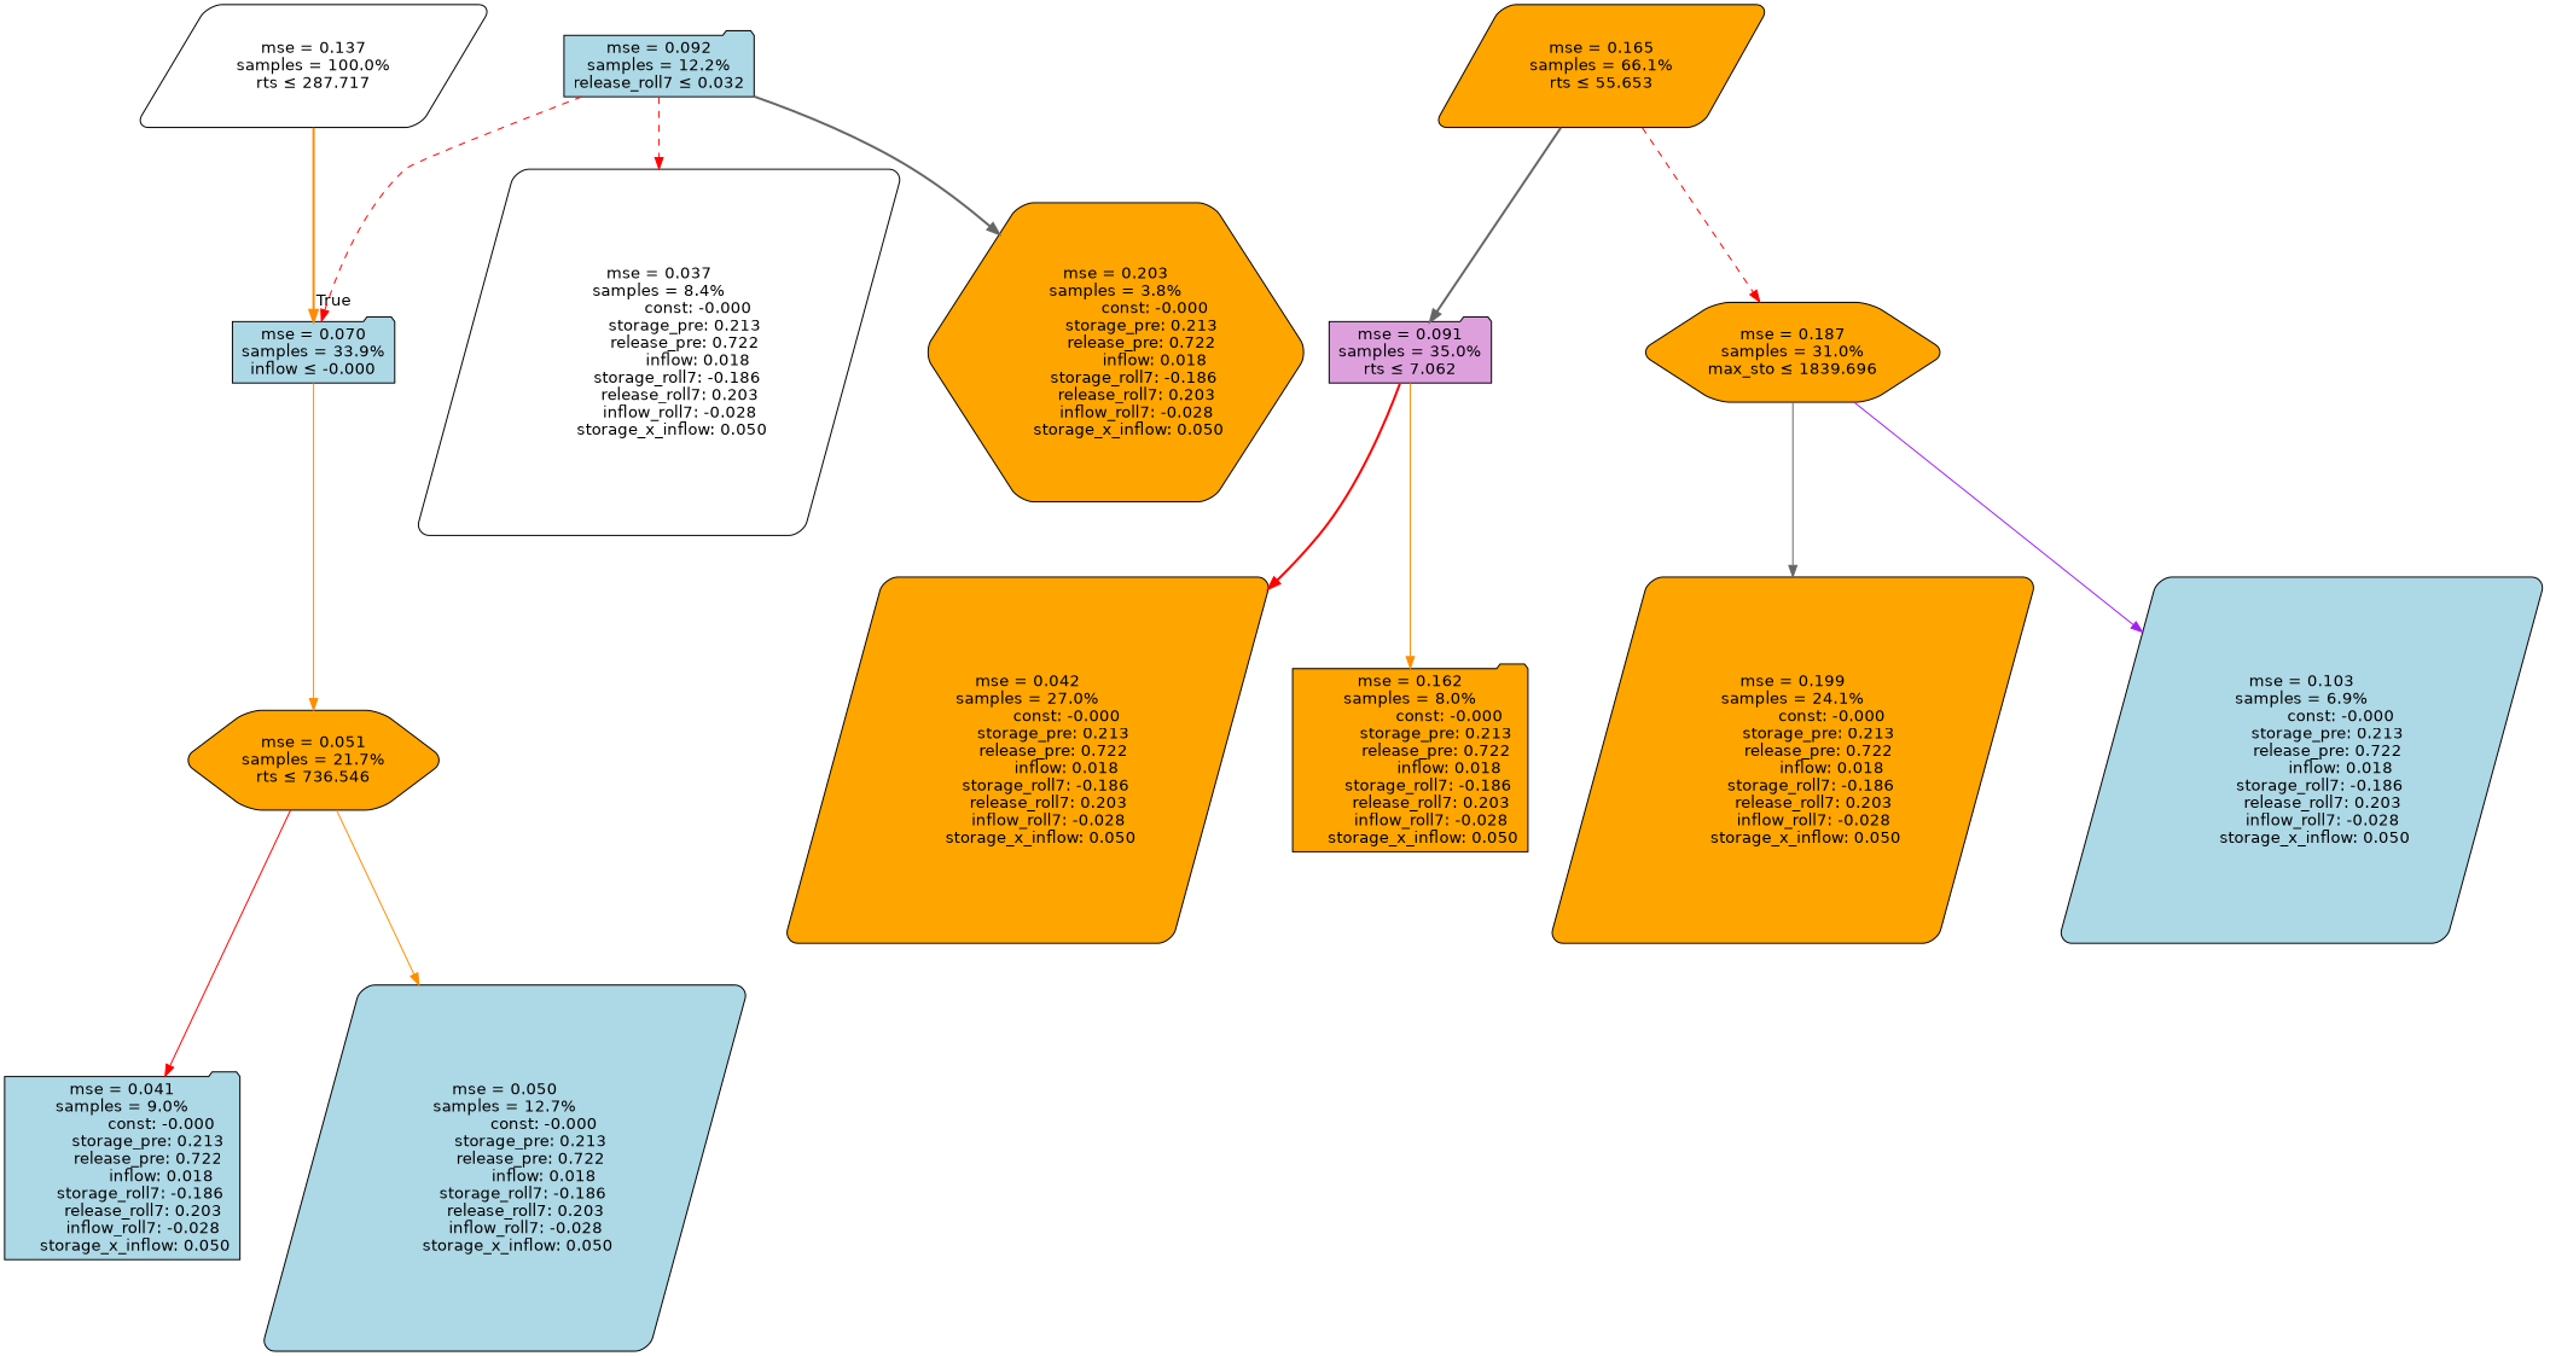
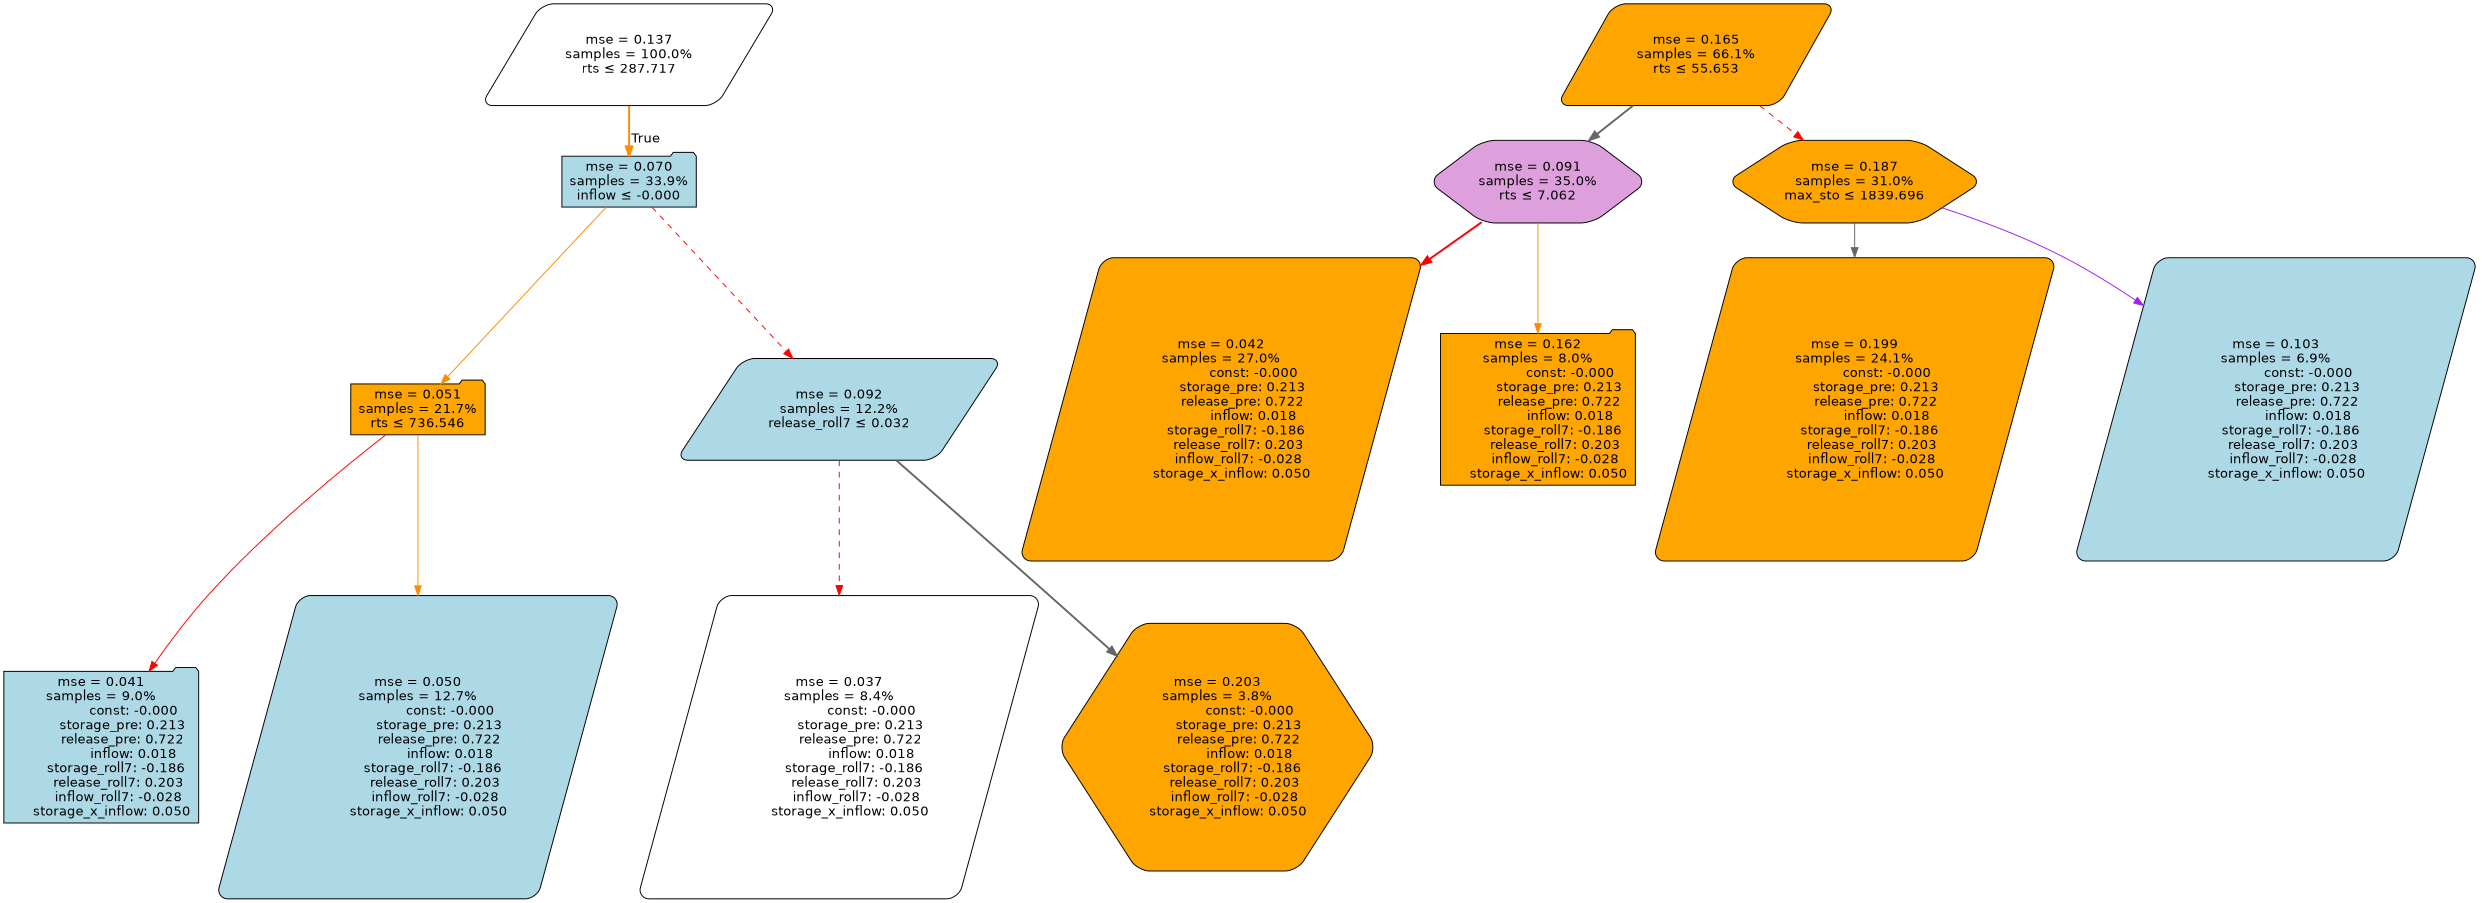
  digraph {
    node [color=black fillcolor=orange fontname=helvetica shape=parallelogram style="filled, rounded"]
    edge [color=red fontname=helvetica style=solid]
    n1 [fillcolor=white label="mse = 0.137\nsamples = 100.0%\nrts &le; 287.717"]
    n2 [fillcolor=lightblue label="mse = 0.070\nsamples = 33.9%\ninflow &le; -0.000" shape=folder]
    n3 [label="mse = 0.165\nsamples = 66.1%\nrts &le; 55.653"]
-   n4 [fillcolor=plum label="mse = 0.091\nsamples = 35.0%\nrts &le; 7.062" shape=folder]
+   n4 [fillcolor=plum label="mse = 0.091\nsamples = 35.0%\nrts &le; 7.062" shape=hexagon]
    n5 [label="mse = 0.187\nsamples = 31.0%\nmax_sto &le; 1839.696" shape=hexagon]
-   n6 [label="mse = 0.051\nsamples = 21.7%\nrts &le; 736.546" shape=hexagon]
-   n7 [fillcolor=lightblue label="mse = 0.092\nsamples = 12.2%\nrelease_roll7 &le; 0.032" shape=folder]
+   n6 [label="mse = 0.051\nsamples = 21.7%\nrts &le; 736.546" shape=folder]
+   n7 [fillcolor=lightblue label="mse = 0.092\nsamples = 12.2%\nrelease_roll7 &le; 0.032"]
    n8 [label="mse = 0.042\nsamples = 27.0%\n               const: -0.000\n          storage_pre: 0.213\n          release_pre: 0.722\n               inflow: 0.018\n       storage_roll7: -0.186\n        release_roll7: 0.203\n        inflow_roll7: -0.028\n     storage_x_inflow: 0.050"]
    n9 [label="mse = 0.162\nsamples = 8.0%\n               const: -0.000\n          storage_pre: 0.213\n          release_pre: 0.722\n               inflow: 0.018\n       storage_roll7: -0.186\n        release_roll7: 0.203\n        inflow_roll7: -0.028\n     storage_x_inflow: 0.050" shape=folder]
    n10 [label="mse = 0.199\nsamples = 24.1%\n               const: -0.000\n          storage_pre: 0.213\n          release_pre: 0.722\n               inflow: 0.018\n       storage_roll7: -0.186\n        release_roll7: 0.203\n        inflow_roll7: -0.028\n     storage_x_inflow: 0.050"]
    n11 [fillcolor=lightblue label="mse = 0.103\nsamples = 6.9%\n               const: -0.000\n          storage_pre: 0.213\n          release_pre: 0.722\n               inflow: 0.018\n       storage_roll7: -0.186\n        release_roll7: 0.203\n        inflow_roll7: -0.028\n     storage_x_inflow: 0.050"]
    n12 [fillcolor=lightblue label="mse = 0.041\nsamples = 9.0%\n               const: -0.000\n          storage_pre: 0.213\n          release_pre: 0.722\n               inflow: 0.018\n       storage_roll7: -0.186\n        release_roll7: 0.203\n        inflow_roll7: -0.028\n     storage_x_inflow: 0.050" shape=folder]
    n13 [fillcolor=lightblue label="mse = 0.050\nsamples = 12.7%\n               const: -0.000\n          storage_pre: 0.213\n          release_pre: 0.722\n               inflow: 0.018\n       storage_roll7: -0.186\n        release_roll7: 0.203\n        inflow_roll7: -0.028\n     storage_x_inflow: 0.050"]
    n14 [fillcolor=white label="mse = 0.037\nsamples = 8.4%\n               const: -0.000\n          storage_pre: 0.213\n          release_pre: 0.722\n               inflow: 0.018\n       storage_roll7: -0.186\n        release_roll7: 0.203\n        inflow_roll7: -0.028\n     storage_x_inflow: 0.050"]
    n15 [label="mse = 0.203\nsamples = 3.8%\n               const: -0.000\n          storage_pre: 0.213\n          release_pre: 0.722\n               inflow: 0.018\n       storage_roll7: -0.186\n        release_roll7: 0.203\n        inflow_roll7: -0.028\n     storage_x_inflow: 0.050" shape=hexagon]
    n1 -> n2 [color=darkorange headlabel=True labelangle=-45 labeldistance=2.5 style=bold]
    n2 -> n6 [color=darkorange]
-   n7 -> n2 [style=dashed]
+   n2 -> n7 [style=dashed]
    n3 -> n4 [color=gray40 style=bold]
    n3 -> n5 [style=dashed]
    n4 -> n8 [style=bold]
    n4 -> n9 [color=darkorange]
    n5 -> n10 [color=gray40]
    n5 -> n11 [color=purple]
    n6 -> n12
    n6 -> n13 [color=darkorange]
    n7 -> n14 [style=dashed]
    n7 -> n15 [color=gray40 style=bold]
  }
